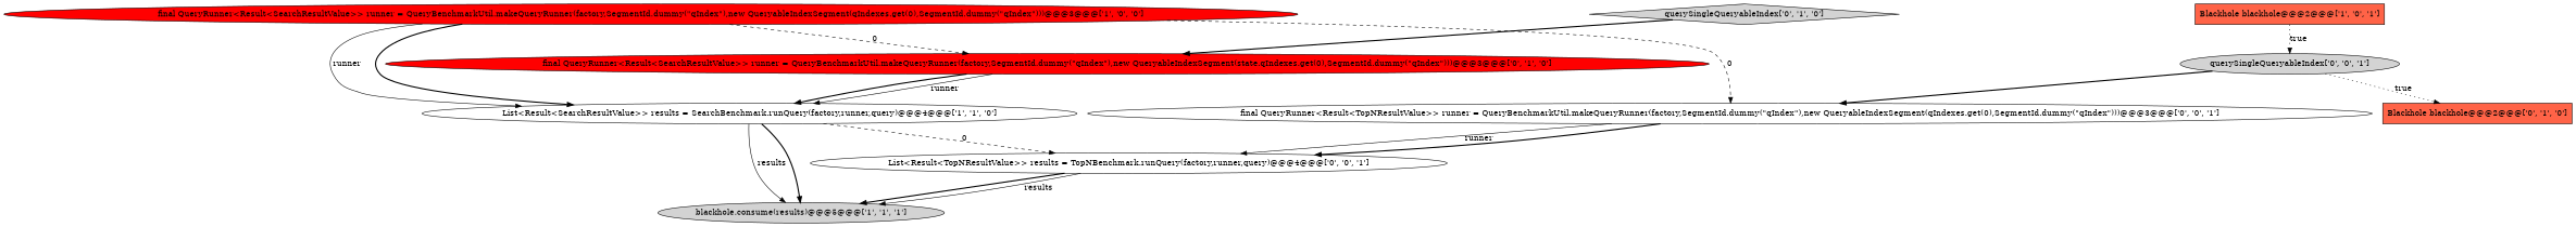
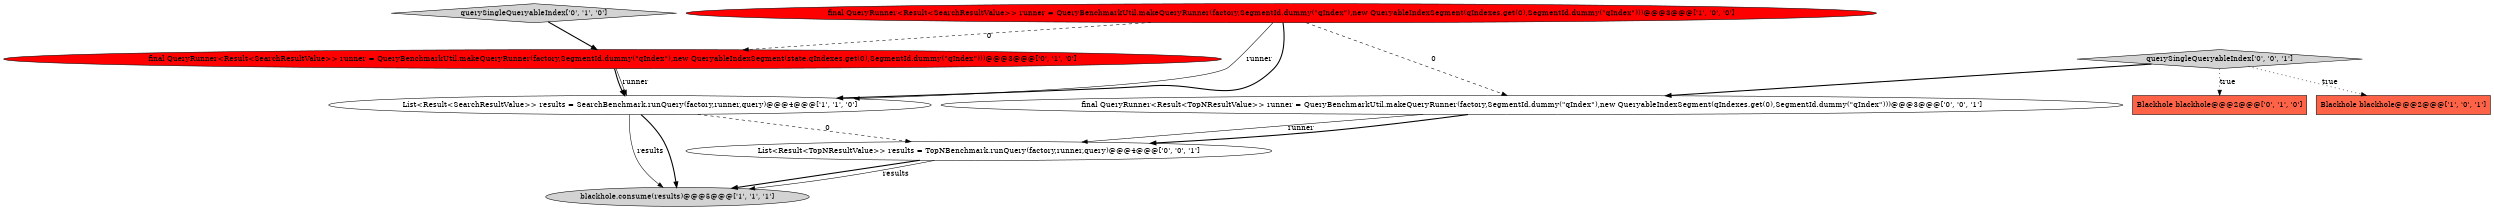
  digraph {
    fontname="DejaVu Serif"
    node [fillcolor=lightgray fontname="DejaVu Serif" shape=ellipse style=filled]
    edge [fontname="DejaVu Serif" style=bold]
    n1 [label="querySingleQueryableIndex['0', '1', '0']" shape=diamond]
    n2 [fillcolor=red label="final QueryRunner<Result<SearchResultValue>> runner = QueryBenchmarkUtil.makeQueryRunner(factory,SegmentId.dummy(\"qIndex\"),new QueryableIndexSegment(state.qIndexes.get(0),SegmentId.dummy(\"qIndex\")))@@@3@@@['0', '1', '0']"]
    n3 [fillcolor=tomato label="Blackhole blackhole@@@2@@@['0', '1', '0']" shape=box]
    n4 [fillcolor=white label="List<Result<SearchResultValue>> results = SearchBenchmark.runQuery(factory,runner,query)@@@4@@@['1', '1', '0']"]
-   n5 [label="querySingleQueryableIndex['0', '0', '1']"]
+   n5 [label="querySingleQueryableIndex['0', '0', '1']" shape=diamond]
    n6 [fillcolor=tomato label="Blackhole blackhole@@@2@@@['1', '0', '1']" shape=box]
    n7 [fillcolor=white label="final QueryRunner<Result<TopNResultValue>> runner = QueryBenchmarkUtil.makeQueryRunner(factory,SegmentId.dummy(\"qIndex\"),new QueryableIndexSegment(qIndexes.get(0),SegmentId.dummy(\"qIndex\")))@@@3@@@['0', '0', '1']"]
    n8 [fillcolor=white label="List<Result<TopNResultValue>> results = TopNBenchmark.runQuery(factory,runner,query)@@@4@@@['0', '0', '1']"]
    n9 [label="blackhole.consume(results)@@@5@@@['1', '1', '1']"]
    n10 [fillcolor=red label="final QueryRunner<Result<SearchResultValue>> runner = QueryBenchmarkUtil.makeQueryRunner(factory,SegmentId.dummy(\"qIndex\"),new QueryableIndexSegment(qIndexes.get(0),SegmentId.dummy(\"qIndex\")))@@@3@@@['1', '0', '0']"]
    n1 -> n2
    n2 -> n4
    n2 -> n4 [label=runner style=solid]
    n4 -> n8 [label=0 style=dashed]
    n4 -> n9 [label=results style=solid]
    n4 -> n9
    n5 -> n3 [label=true style=dotted]
-   n6 -> n5 [label=true style=dotted]
+   n5 -> n6 [label=true style=dotted]
    n5 -> n7
    n7 -> n8 [label=runner style=solid]
    n7 -> n8
    n8 -> n9
    n8 -> n9 [label=results style=solid]
    n10 -> n2 [label=0 style=dashed]
    n10 -> n4 [label=runner style=solid]
    n10 -> n4
    n10 -> n7 [label=0 style=dashed]
  }
